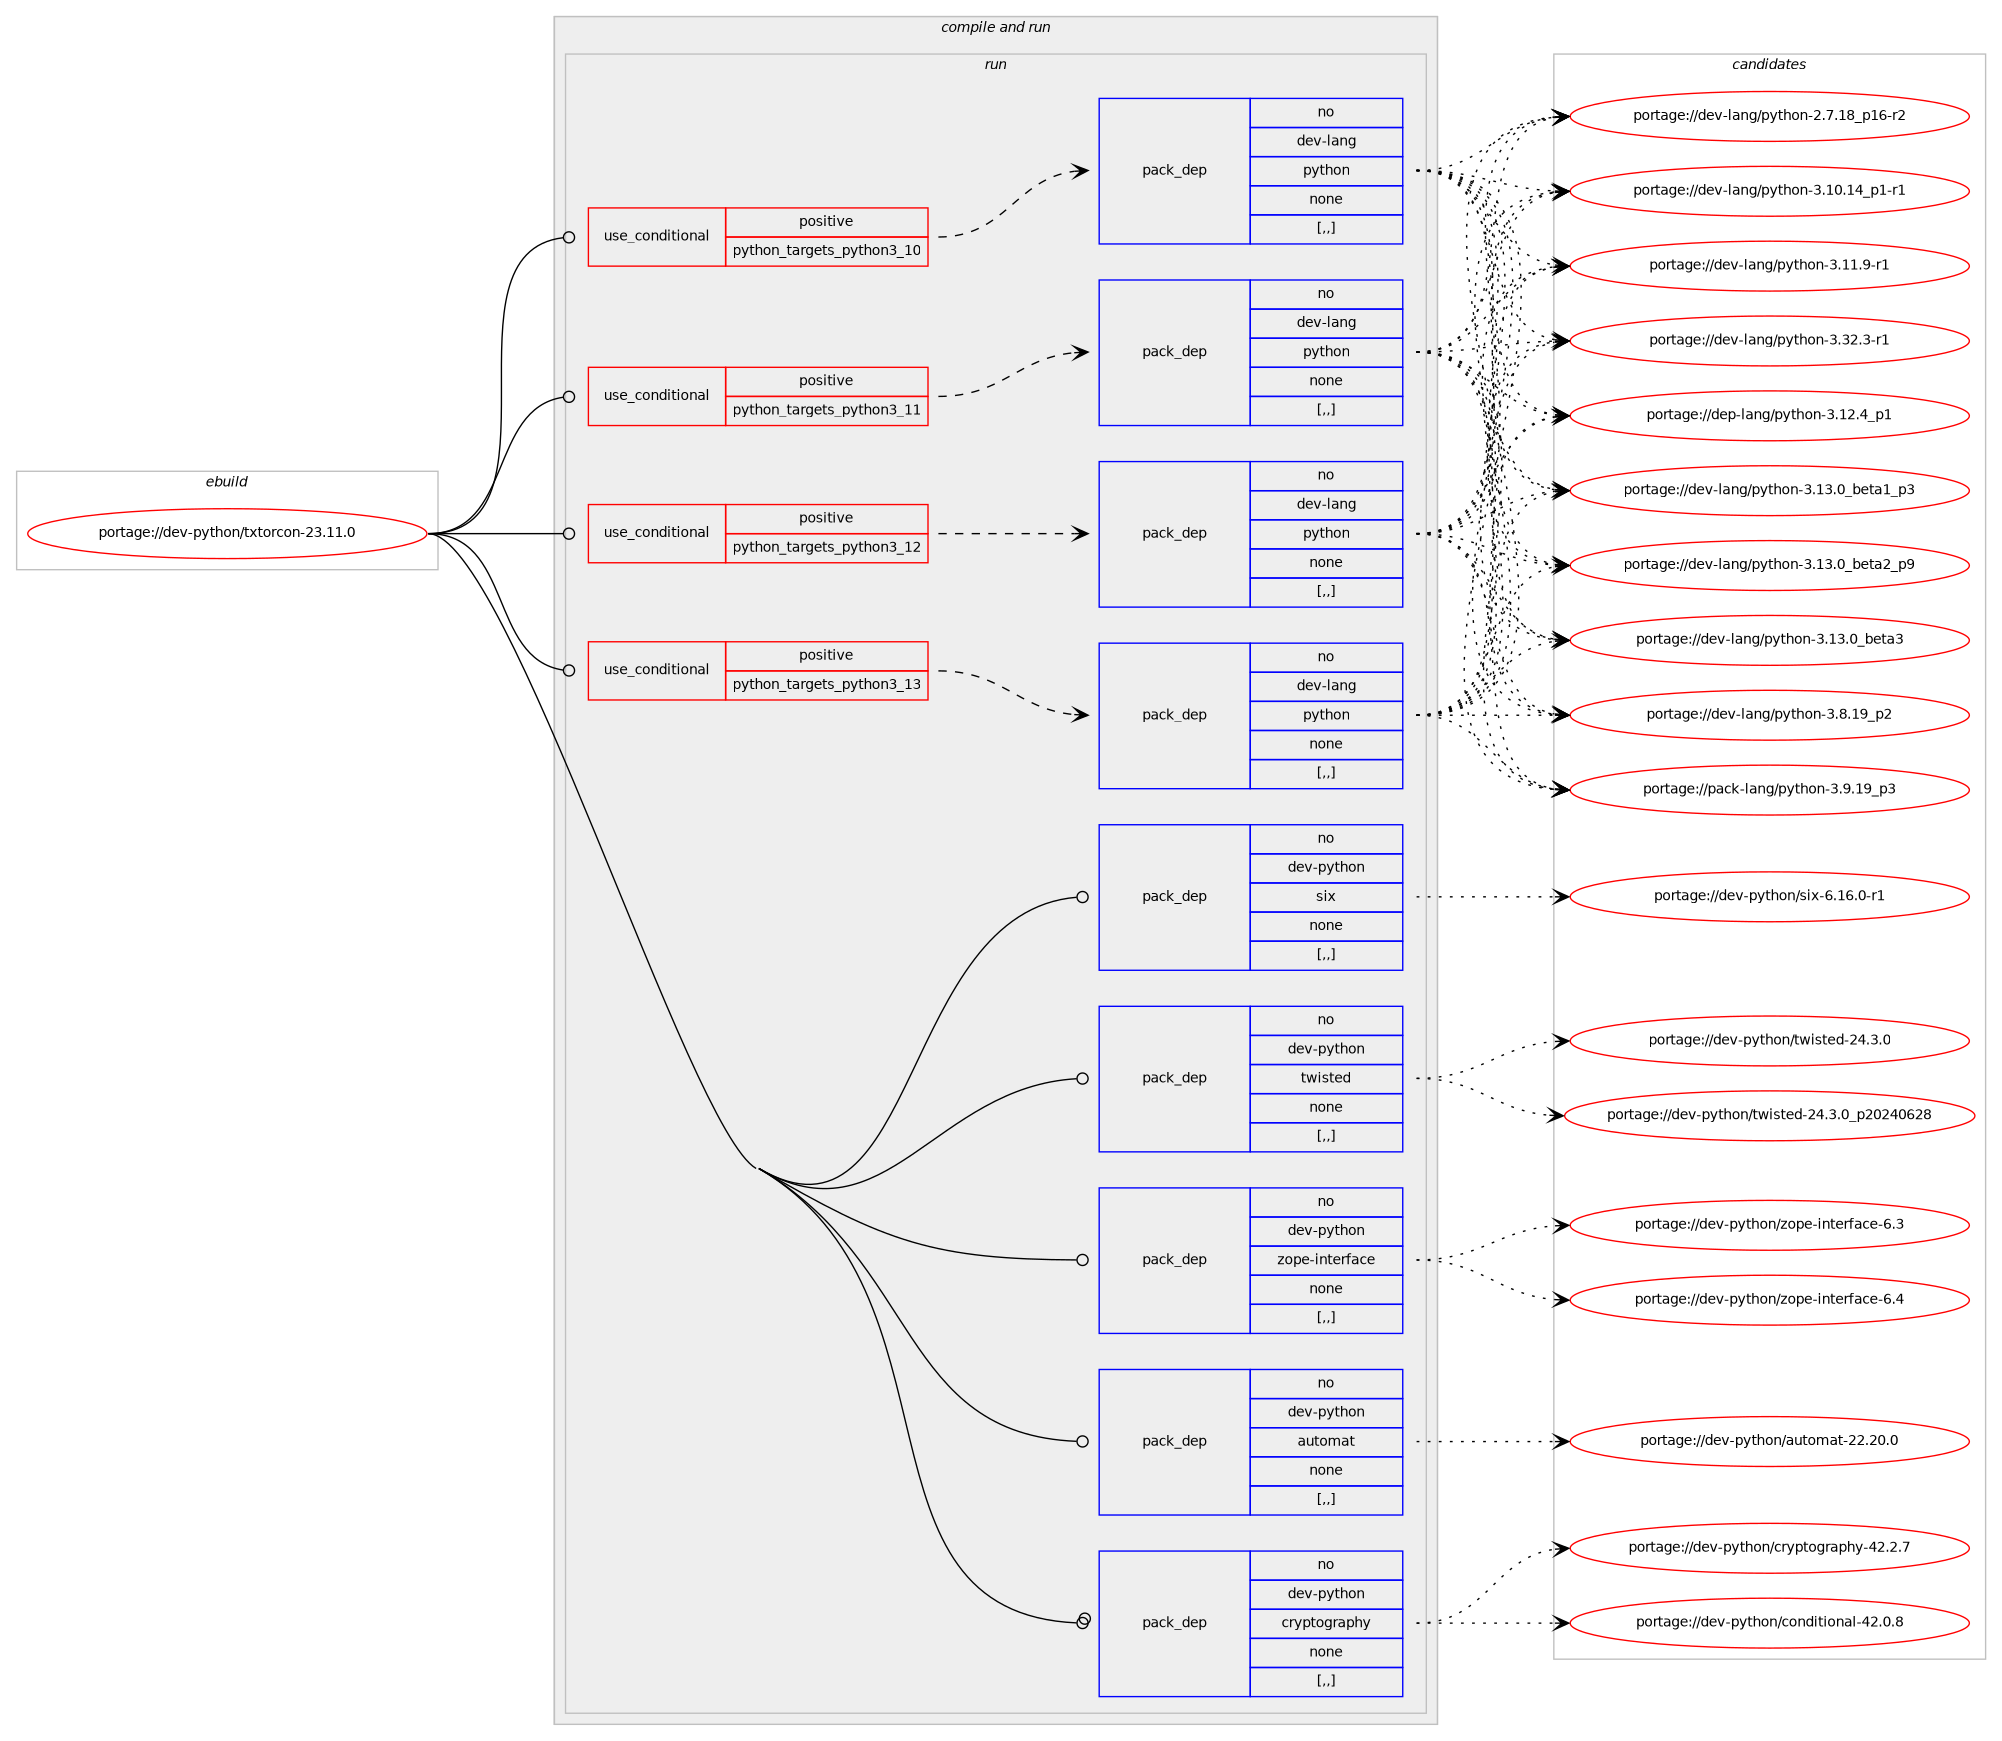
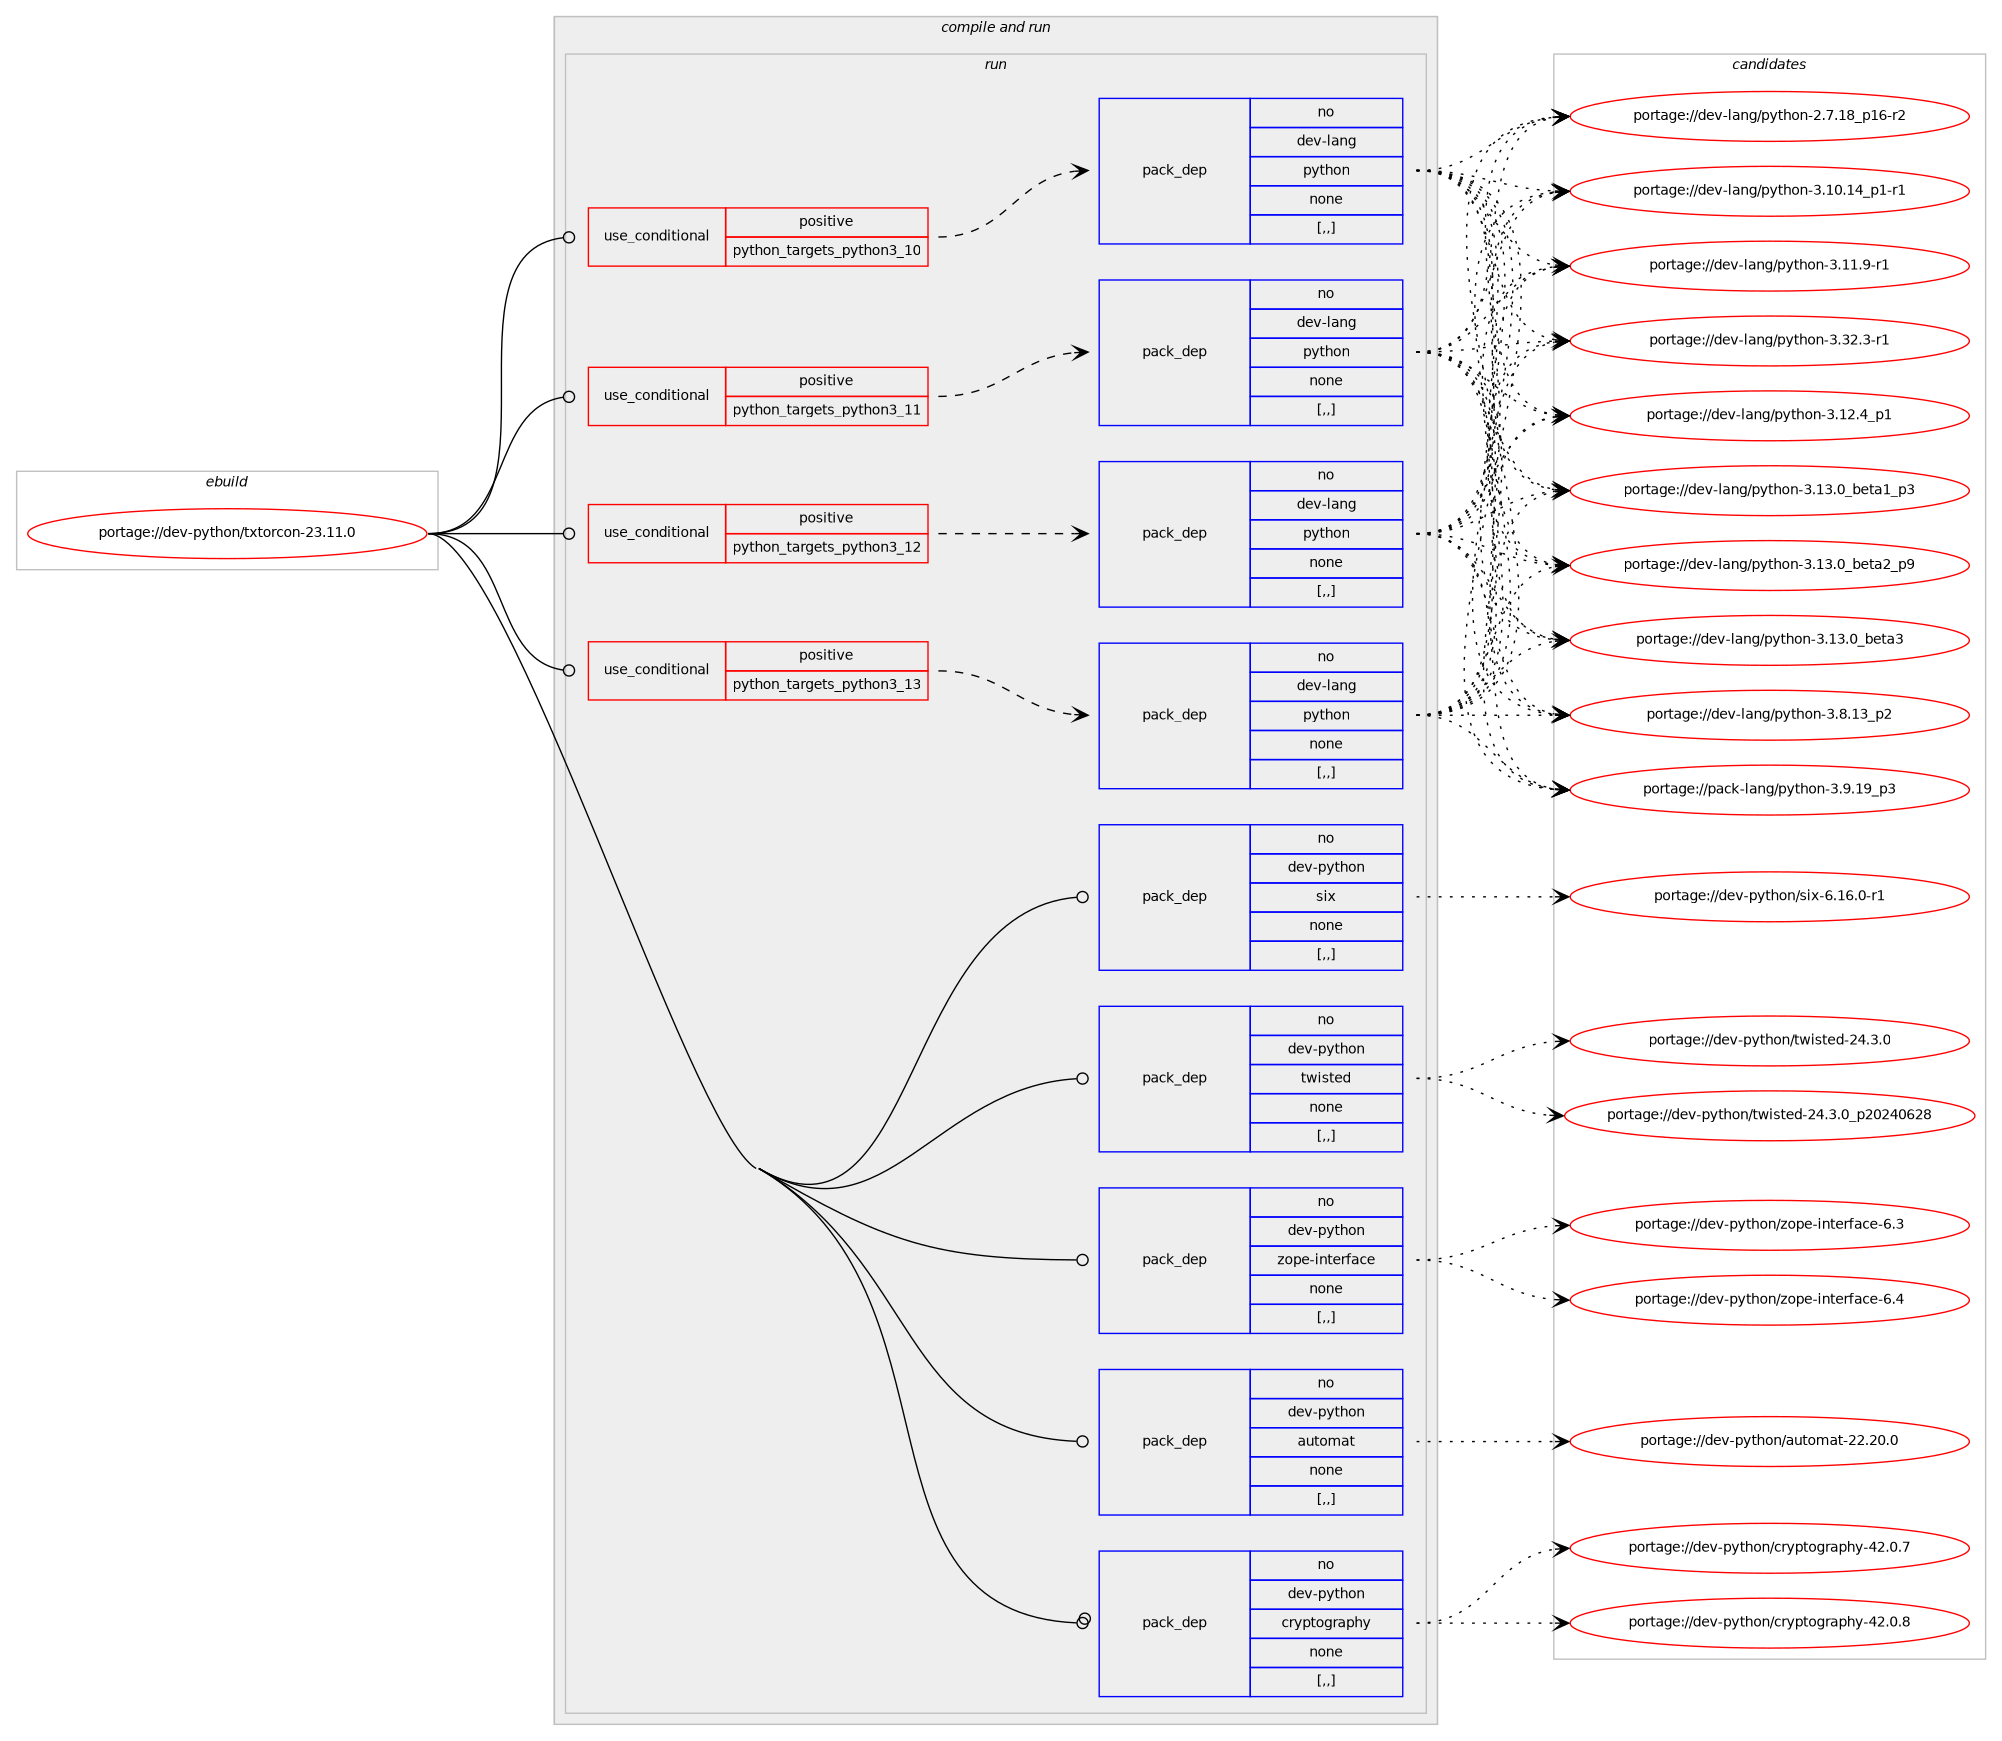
  digraph {
    compound=true
    concentrate=true
    fontname=Helvetica
    fontsize=10
    newrank=true
    rankdir=LR
    ranksep=1.5
    node [color=red fontname=Helvetica fontsize=10]
    edge [arrowhead=vee headport=w style=dotted tailport=e weight=100]
    n1 [label="portage://dev-python/txtorcon-23.11.0" width=4]
    n2 [color=blue label=<<TABLE BORDER="0" CELLBORDER="1" CELLSPACING="0" CELLPADDING="4" WIDTH="220"><TR><TD ROWSPAN="6" CELLPADDING="30">pack_dep</TD></TR><TR><TD WIDTH="110">no</TD></TR><TR><TD>dev-lang</TD></TR><TR><TD>python</TD></TR><TR><TD>none</TD></TR><TR><TD>[,,]</TD></TR></TABLE>> shape=none]
    n3 [label=<<TABLE BORDER="0" CELLBORDER="1" CELLSPACING="0" CELLPADDING="4"><TR><TD ROWSPAN="3" CELLPADDING="10">use_conditional</TD></TR><TR><TD>positive</TD></TR><TR><TD>python_targets_python3_10</TD></TR></TABLE>> shape=none]
    n4 [color=blue label=<<TABLE BORDER="0" CELLBORDER="1" CELLSPACING="0" CELLPADDING="4" WIDTH="220"><TR><TD ROWSPAN="6" CELLPADDING="30">pack_dep</TD></TR><TR><TD WIDTH="110">no</TD></TR><TR><TD>dev-lang</TD></TR><TR><TD>python</TD></TR><TR><TD>none</TD></TR><TR><TD>[,,]</TD></TR></TABLE>> shape=none]
    n5 [label=<<TABLE BORDER="0" CELLBORDER="1" CELLSPACING="0" CELLPADDING="4"><TR><TD ROWSPAN="3" CELLPADDING="10">use_conditional</TD></TR><TR><TD>positive</TD></TR><TR><TD>python_targets_python3_11</TD></TR></TABLE>> shape=none]
    n6 [color=blue label=<<TABLE BORDER="0" CELLBORDER="1" CELLSPACING="0" CELLPADDING="4" WIDTH="220"><TR><TD ROWSPAN="6" CELLPADDING="30">pack_dep</TD></TR><TR><TD WIDTH="110">no</TD></TR><TR><TD>dev-lang</TD></TR><TR><TD>python</TD></TR><TR><TD>none</TD></TR><TR><TD>[,,]</TD></TR></TABLE>> shape=none]
    n7 [label=<<TABLE BORDER="0" CELLBORDER="1" CELLSPACING="0" CELLPADDING="4"><TR><TD ROWSPAN="3" CELLPADDING="10">use_conditional</TD></TR><TR><TD>positive</TD></TR><TR><TD>python_targets_python3_12</TD></TR></TABLE>> shape=none]
    n8 [color=blue label=<<TABLE BORDER="0" CELLBORDER="1" CELLSPACING="0" CELLPADDING="4" WIDTH="220"><TR><TD ROWSPAN="6" CELLPADDING="30">pack_dep</TD></TR><TR><TD WIDTH="110">no</TD></TR><TR><TD>dev-lang</TD></TR><TR><TD>python</TD></TR><TR><TD>none</TD></TR><TR><TD>[,,]</TD></TR></TABLE>> shape=none]
    n9 [label=<<TABLE BORDER="0" CELLBORDER="1" CELLSPACING="0" CELLPADDING="4"><TR><TD ROWSPAN="3" CELLPADDING="10">use_conditional</TD></TR><TR><TD>positive</TD></TR><TR><TD>python_targets_python3_13</TD></TR></TABLE>> shape=none]
    n10 [color=blue label=<<TABLE BORDER="0" CELLBORDER="1" CELLSPACING="0" CELLPADDING="4" WIDTH="220"><TR><TD ROWSPAN="6" CELLPADDING="30">pack_dep</TD></TR><TR><TD WIDTH="110">no</TD></TR><TR><TD>dev-python</TD></TR><TR><TD>automat</TD></TR><TR><TD>none</TD></TR><TR><TD>[,,]</TD></TR></TABLE>> shape=none]
    n11 [color=blue label=<<TABLE BORDER="0" CELLBORDER="1" CELLSPACING="0" CELLPADDING="4" WIDTH="220"><TR><TD ROWSPAN="6" CELLPADDING="30">pack_dep</TD></TR><TR><TD WIDTH="110">no</TD></TR><TR><TD>dev-python</TD></TR><TR><TD>cryptography</TD></TR><TR><TD>none</TD></TR><TR><TD>[,,]</TD></TR></TABLE>> shape=none]
    n12 [color=blue label=<<TABLE BORDER="0" CELLBORDER="1" CELLSPACING="0" CELLPADDING="4" WIDTH="220"><TR><TD ROWSPAN="6" CELLPADDING="30">pack_dep</TD></TR><TR><TD WIDTH="110">no</TD></TR><TR><TD>dev-python</TD></TR><TR><TD>six</TD></TR><TR><TD>none</TD></TR><TR><TD>[,,]</TD></TR></TABLE>> shape=none]
    n13 [color=blue label=<<TABLE BORDER="0" CELLBORDER="1" CELLSPACING="0" CELLPADDING="4" WIDTH="220"><TR><TD ROWSPAN="6" CELLPADDING="30">pack_dep</TD></TR><TR><TD WIDTH="110">no</TD></TR><TR><TD>dev-python</TD></TR><TR><TD>twisted</TD></TR><TR><TD>none</TD></TR><TR><TD>[,,]</TD></TR></TABLE>> shape=none]
    n14 [color=blue label=<<TABLE BORDER="0" CELLBORDER="1" CELLSPACING="0" CELLPADDING="4" WIDTH="220"><TR><TD ROWSPAN="6" CELLPADDING="30">pack_dep</TD></TR><TR><TD WIDTH="110">no</TD></TR><TR><TD>dev-python</TD></TR><TR><TD>zope-interface</TD></TR><TR><TD>none</TD></TR><TR><TD>[,,]</TD></TR></TABLE>> shape=none]
    n15 [label="portage://dev-lang/python-2.7.18_p16-r2" width=4]
    n16 [label="portage://dev-lang/python-3.10.14_p1-r1" width=4]
    n17 [label="portage://dev-lang/python-3.11.9-r1" width=4]
    n18 [label="portage://dev-lang/python-3.32.3-r1" width=4]
-   n19 [label="portage://dep-lang/python-3.12.4_p1" width=4]
+   n19 [label="portage://dev-lang/python-3.12.4_p1" width=4]
    n20 [label="portage://dev-lang/python-3.13.0_beta1_p3" width=4]
    n21 [label="portage://dev-lang/python-3.13.0_beta2_p9" width=4]
    n22 [label="portage://dev-lang/python-3.13.0_beta3" width=4]
-   n23 [label="portage://dev-lang/python-3.8.19_p2" width=4]
+   n23 [label="portage://dev-lang/python-3.8.13_p2" width=4]
    n24 [label="portage://pack-lang/python-3.9.19_p3" width=4]
    n25 [label="portage://dev-python/automat-22.20.0" width=4]
-   n26 [label="portage://dev-python/cryptography-42.2.7" width=4]
-   n27 [label="portage://dev-python/conditional-42.0.8" width=4]
+   n26 [label="portage://dev-python/cryptography-42.0.7" width=4]
+   n27 [label="portage://dev-python/cryptography-42.0.8" width=4]
    n28 [label="portage://dev-python/six-6.16.0-r1" width=4]
    n29 [label="portage://dev-python/twisted-24.3.0" width=4]
    n30 [label="portage://dev-python/twisted-24.3.0_p20240628" width=4]
    n31 [label="portage://dev-python/zope-interface-6.3" width=4]
    n32 [label="portage://dev-python/zope-interface-6.4" width=4]
    subgraph cluster_1 {
      color=gray
      label=<<i>ebuild</i>>
      rank=same
      n1
    }
    subgraph cluster_2 {
      color=gray
      label=<<i>dependencies</i>>
      subgraph cluster_3 {
        color=gray
        fillcolor="#eeeeee"
        label=<<i>compile</i>>
        style=filled
      }
      subgraph cluster_4 {
        color=gray
        fillcolor="#eeeeee"
        label=<<i>compile and run</i>>
        style=filled
      }
      subgraph cluster_5 {
        color=gray
        fillcolor="#eeeeee"
        label=<<i>run</i>>
        style=filled
        subgraph sub_6 {
          color=gray
          fillcolor="#eeeeee"
          label=<<i>run</i>>
          style=filled
          n3
          subgraph sub_7 {
            color=gray
            fillcolor="#eeeeee"
            label=<<i>run</i>>
            style=filled
            n2
          }
        }
        subgraph sub_8 {
          color=gray
          fillcolor="#eeeeee"
          label=<<i>run</i>>
          style=filled
          n5
          subgraph sub_9 {
            color=gray
            fillcolor="#eeeeee"
            label=<<i>run</i>>
            style=filled
            n4
          }
        }
        subgraph sub_10 {
          color=gray
          fillcolor="#eeeeee"
          label=<<i>run</i>>
          style=filled
          n7
          subgraph sub_11 {
            color=gray
            fillcolor="#eeeeee"
            label=<<i>run</i>>
            style=filled
            n6
          }
        }
        subgraph sub_12 {
          color=gray
          fillcolor="#eeeeee"
          label=<<i>run</i>>
          style=filled
          n9
          subgraph sub_13 {
            color=gray
            fillcolor="#eeeeee"
            label=<<i>run</i>>
            style=filled
            n8
          }
        }
        subgraph sub_14 {
          color=gray
          fillcolor="#eeeeee"
          label=<<i>run</i>>
          style=filled
          n10
        }
        subgraph sub_15 {
          color=gray
          fillcolor="#eeeeee"
          label=<<i>run</i>>
          style=filled
          n11
        }
        subgraph sub_16 {
          color=gray
          fillcolor="#eeeeee"
          label=<<i>run</i>>
          style=filled
          n12
        }
        subgraph sub_17 {
          color=gray
          fillcolor="#eeeeee"
          label=<<i>run</i>>
          style=filled
          n13
        }
        subgraph sub_18 {
          color=gray
          fillcolor="#eeeeee"
          label=<<i>run</i>>
          style=filled
          n14
        }
      }
    }
    subgraph cluster_19 {
      color=gray
      label=<<i>candidates</i>>
      rank=same
      subgraph sub_20 {
        color=black
        label=<<i>candidates</i>>
        nodesep=1
        rank=same
        n15
        n16
        n17
        n18
        n19
        n20
        n21
        n22
        n23
        n24
      }
      subgraph sub_21 {
        color=black
        label=<<i>candidates</i>>
        nodesep=1
        rank=same
        n15
        n16
        n17
        n18
        n19
        n20
        n21
        n22
        n23
        n24
      }
      subgraph sub_22 {
        color=black
        label=<<i>candidates</i>>
        nodesep=1
        rank=same
        n15
        n16
        n17
        n18
        n19
        n20
        n21
        n22
        n23
        n24
      }
      subgraph sub_23 {
        color=black
        label=<<i>candidates</i>>
        nodesep=1
        rank=same
        n15
        n16
        n17
        n18
        n19
        n20
        n21
        n22
        n23
        n24
      }
      subgraph sub_24 {
        color=black
        label=<<i>candidates</i>>
        nodesep=1
        rank=same
        n25
      }
      subgraph sub_25 {
        color=black
        label=<<i>candidates</i>>
        nodesep=1
        rank=same
        n26
        n27
      }
      subgraph sub_26 {
        color=black
        label=<<i>candidates</i>>
        nodesep=1
        rank=same
        n28
      }
      subgraph sub_27 {
        color=black
        label=<<i>candidates</i>>
        nodesep=1
        rank=same
        n29
        n30
      }
      subgraph sub_28 {
        color=black
        label=<<i>candidates</i>>
        nodesep=1
        rank=same
        n31
        n32
      }
    }
    n1 -> n3 [arrowhead=odot style=solid weight=20]
    n1 -> n5 [arrowhead=odot style=solid weight=20]
    n1 -> n7 [arrowhead=odot style=solid weight=20]
    n1 -> n9 [arrowhead=odot style=solid weight=20]
    n1 -> n10 [arrowhead=odot style=solid weight=20]
    n1 -> n11 [arrowhead=odot style=solid weight=20]
    n1 -> n12 [arrowhead=odot style=solid weight=20]
    n1 -> n13 [arrowhead=odot style=solid weight=20]
    n1 -> n14 [arrowhead=odot style=solid weight=20]
    n2 -> n15
    n2 -> n16
    n2 -> n17
    n2 -> n18
    n2 -> n19
    n2 -> n20
    n2 -> n21
    n2 -> n22
    n2 -> n23
    n2 -> n24
    n3 -> n2 [style=dashed weight=20]
    n4 -> n15
    n4 -> n16
    n4 -> n17
    n4 -> n18
    n4 -> n19
    n4 -> n20
    n4 -> n21
    n4 -> n22
    n4 -> n23
    n4 -> n24
    n5 -> n4 [style=dashed weight=20]
    n6 -> n15
    n6 -> n16
    n6 -> n17
    n6 -> n18
    n6 -> n19
    n6 -> n20
    n6 -> n21
    n6 -> n22
    n6 -> n23
    n6 -> n24
    n7 -> n6 [style=dashed weight=20]
    n8 -> n15
    n8 -> n16
    n8 -> n17
    n8 -> n18
    n8 -> n19
    n8 -> n20
    n8 -> n21
    n8 -> n22
    n8 -> n23
    n8 -> n24
    n9 -> n8 [style=dashed weight=20]
    n10 -> n25
    n11 -> n26
    n11 -> n27
    n12 -> n28
    n13 -> n29
    n13 -> n30
    n14 -> n31
    n14 -> n32
  }
